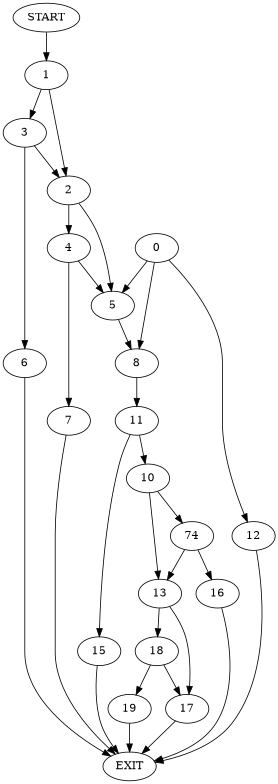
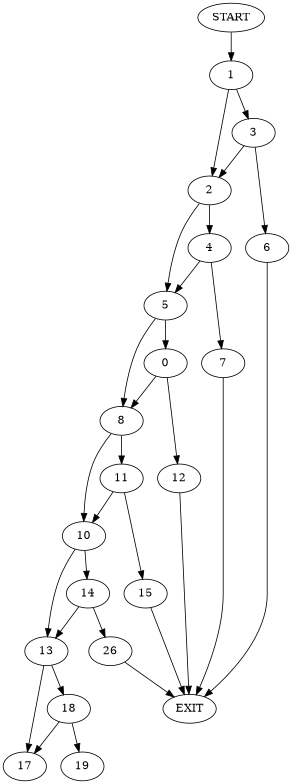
  digraph {
    n1 [label=START]
    1
    2
    3
    n5 [label=EXIT]
    4
    5
    6
    7
    8
    n11 [label=0]
    10
    11
    12
    13
-   14 [label=74]
+   14
    15
    17
    18
-   16
+   16 [label=26]
    19
    n1 -> 1
    1 -> 2
    1 -> 3
    2 -> 4
    2 -> 5
    3 -> 2
    3 -> 6
    4 -> 5
    4 -> 7
    5 -> 8
-   n11 -> 5
+   5 -> n11
    6 -> n5
    7 -> n5
+   8 -> 10
    8 -> 11
    n11 -> 8
    n11 -> 12
    10 -> 13
    10 -> 14
    11 -> 10
    11 -> 15
    12 -> n5
    13 -> 17
    13 -> 18
    14 -> 13
    14 -> 16
    15 -> n5
-   17 -> n5
    18 -> 17
    18 -> 19
    16 -> n5
-   19 -> n5
  }
